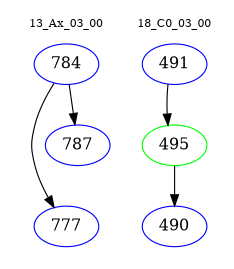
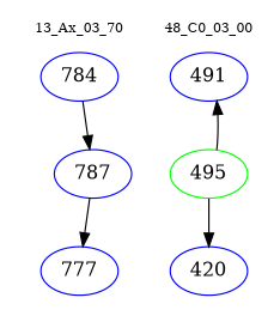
  digraph {
    node [color=blue]
    edge [color=black]
    n1 [label=784]
    n2 [label=777]
    n3 [label=787]
    n4 [label=491]
-   n5 [label=490]
+   n5 [label=420]
    n6 [color=green label=495]
    subgraph cluster_1 {
      color=white
      fontsize=10
-     label="13_Ax_03_00"
+     label="13_Ax_03_70"
      n1
      n2
      n3
    }
    subgraph cluster_2 {
      color=white
      fontsize=10
-     label="18_C0_03_00"
+     label="48_C0_03_00"
      n4
      n5
      n6
    }
-   n1 -> n2
+   n3 -> n2
    n1 -> n3
-   n4 -> n6
+   n6 -> n4
    n6 -> n5
  }
